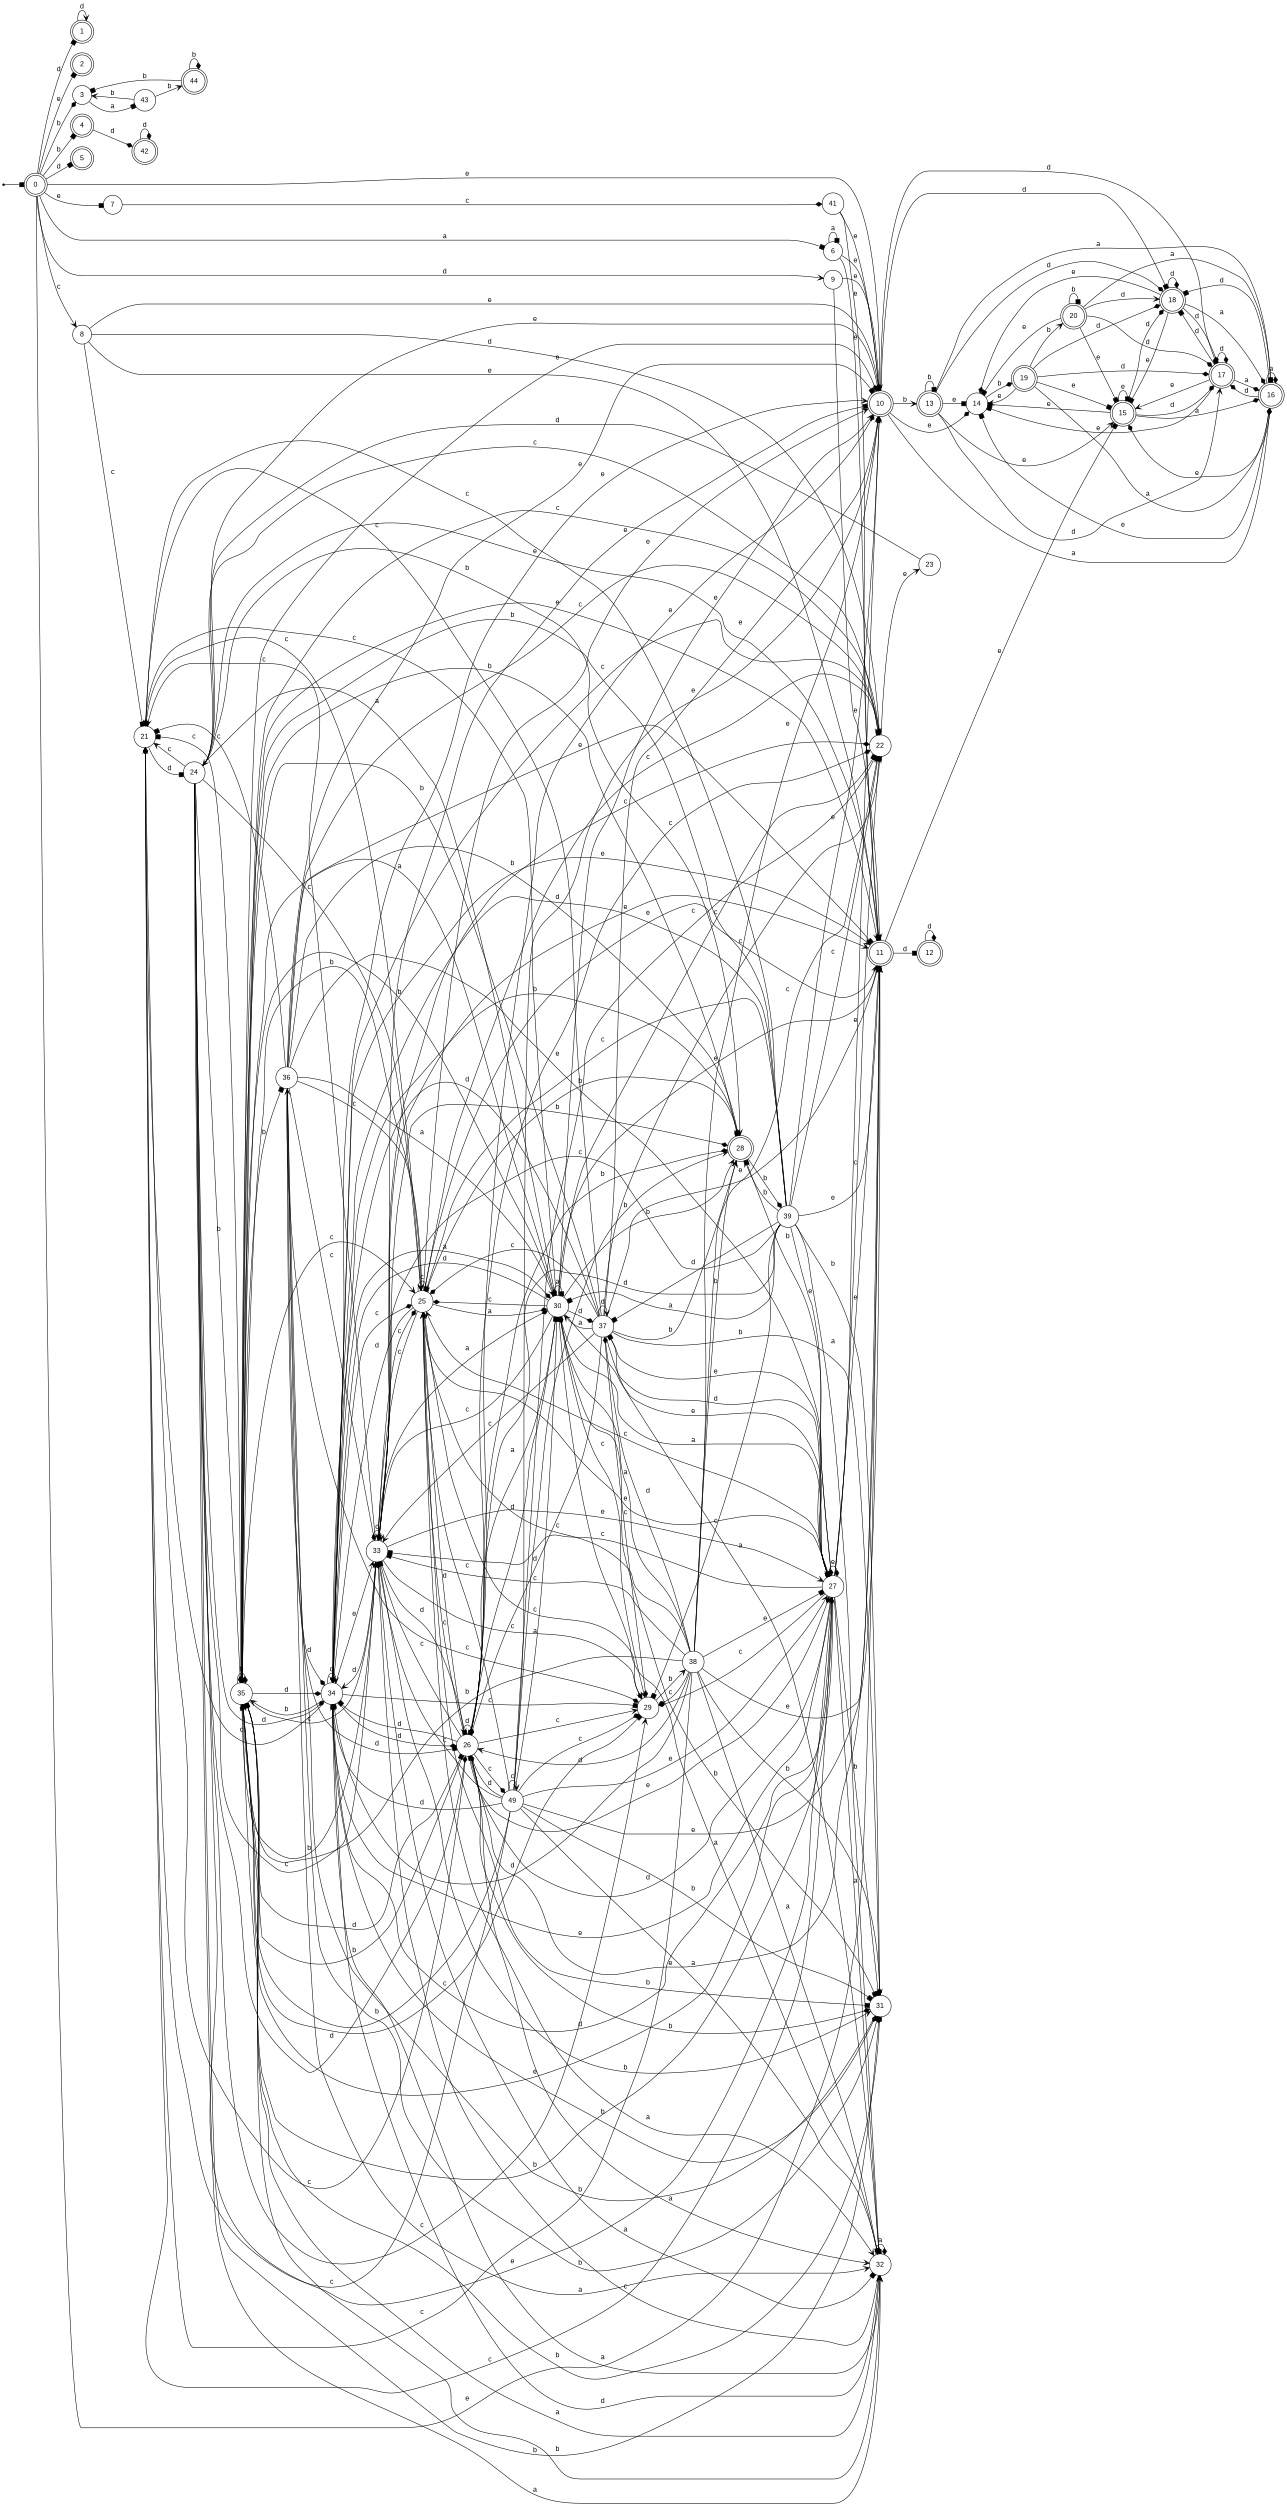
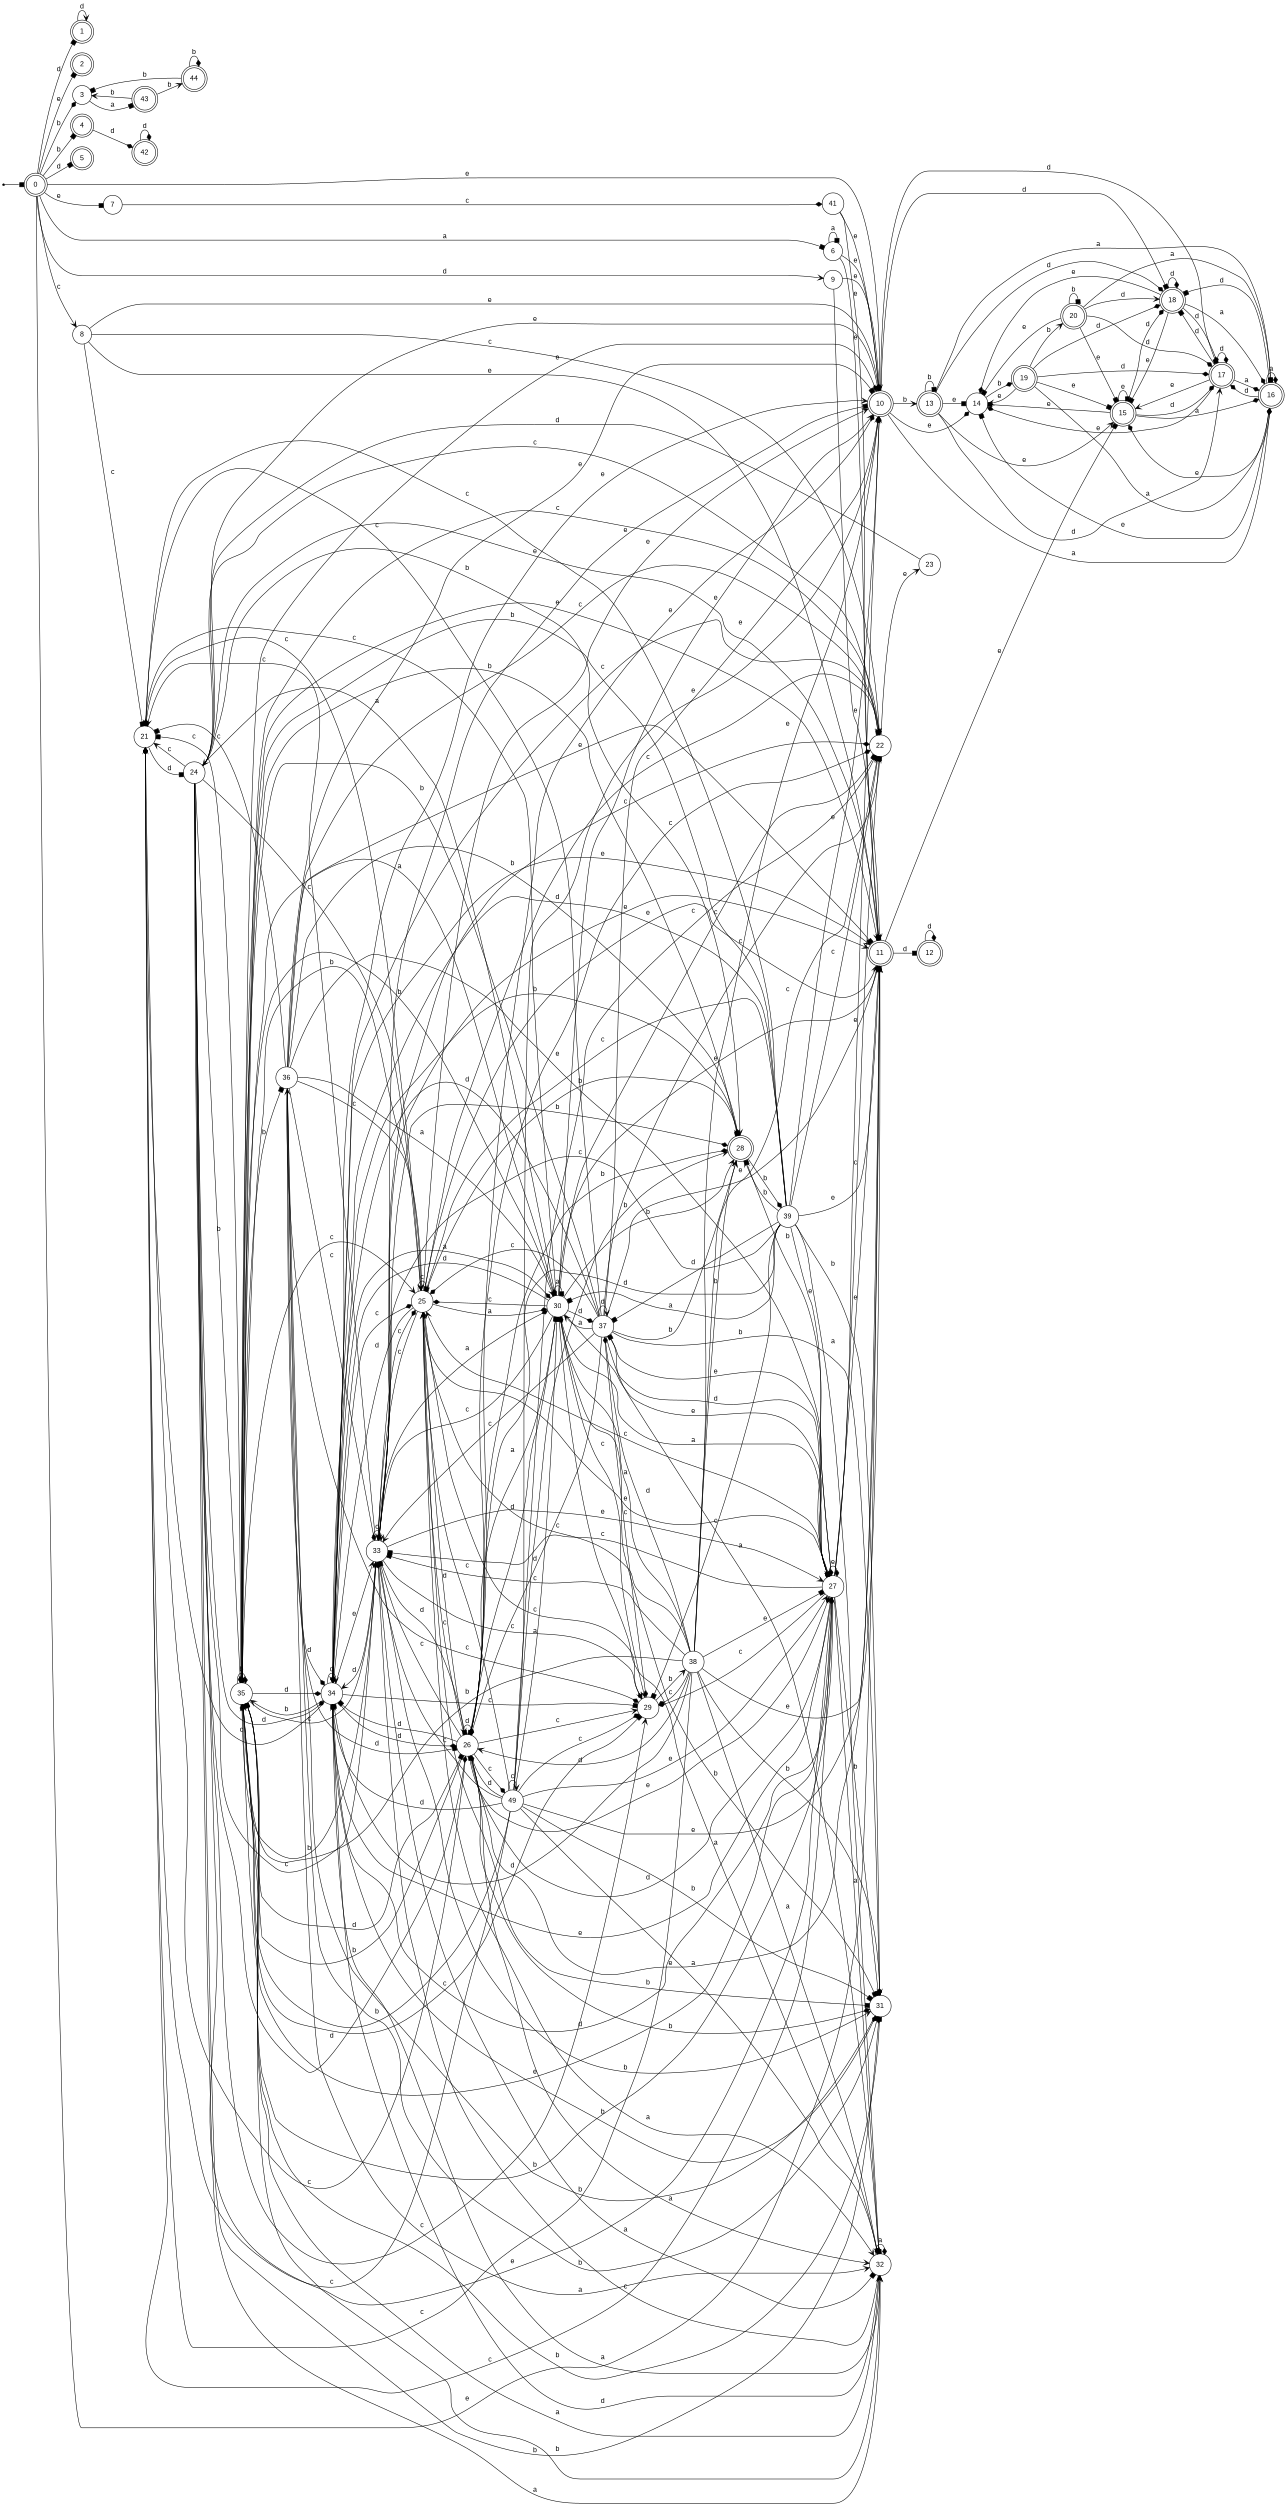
  digraph {
    fontname="Liberation Sans"
    rankdir=LR
    node [fontname="Liberation Sans" shape=circle]
    edge [arrowhead=diamond fontname="Liberation Sans"]
    dummy0 [shape=point]
    0 [shape=doublecircle]
    1 [shape=doublecircle]
    2 [shape=doublecircle]
    3
    4 [shape=doublecircle]
    5 [shape=doublecircle]
    6
    7
    8
    9
    10 [shape=doublecircle]
    11 [shape=doublecircle]
-   43
+   43 [shape=doublecircle]
    42 [shape=doublecircle]
    41
    21
    22
    13 [shape=doublecircle]
    14
    16 [shape=doublecircle]
    17 [shape=doublecircle]
    18 [shape=doublecircle]
    15 [shape=doublecircle]
    12 [shape=doublecircle]
    44 [shape=doublecircle]
    24
    23
    19 [shape=doublecircle]
    20 [shape=doublecircle]
    25
    26
    27
    28 [shape=doublecircle]
    29
    30
    31
    32
    33
    34
    35
    n42 [label=49]
    37
    39
    38
    36
    dummy0 -> 0 [arrowhead=box]
    0 -> 1 [arrowhead=box label=d]
    0 -> 2 [arrowhead=box label=e]
    0 -> 3 [label=b]
    0 -> 4 [arrowhead=box label=b]
    0 -> 5 [arrowhead=box label=d]
    0 -> 6 [arrowhead=box label=a]
    0 -> 7 [arrowhead=box label=e]
    0 -> 8 [arrowhead=vee label=c]
    0 -> 9 [arrowhead=vee label=d]
    0 -> 10 [arrowhead=vee label=e]
    0 -> 11 [arrowhead=vee label=e]
    1 -> 1 [arrowhead=vee label=d]
    3 -> 43 [arrowhead=box label=a]
    4 -> 42 [label=d]
    6 -> 6 [arrowhead=box label=a]
    6 -> 10 [arrowhead=vee label=e]
    6 -> 11 [arrowhead=box label=e]
    7 -> 41 [label=c]
    8 -> 10 [arrowhead=box label=e]
    8 -> 11 [label=e]
    8 -> 21 [arrowhead=box label=c]
-   8 -> 22 [label=d]
+   8 -> 22 [label=c]
    9 -> 10 [label=e]
    9 -> 11 [arrowhead=vee label=e]
    10 -> 13 [arrowhead=vee label=b]
    10 -> 14 [label=e]
    10 -> 16 [label=a]
    10 -> 17 [arrowhead=box label=d]
    10 -> 18 [arrowhead=box label=d]
    11 -> 15 [arrowhead=box label=e]
    11 -> 12 [arrowhead=box label=d]
    43 -> 3 [arrowhead=vee label=b]
    43 -> 44 [arrowhead=vee label=b]
    42 -> 42 [label=d]
    41 -> 10 [label=e]
    41 -> 11 [arrowhead=box label=e]
    21 -> 24 [arrowhead=box label=d]
    22 -> 23 [arrowhead=vee label=e]
    13 -> 13 [arrowhead=box label=b]
    13 -> 14 [arrowhead=box label=e]
    13 -> 16 [arrowhead=box label=a]
    13 -> 17 [arrowhead=vee label=d]
    13 -> 18 [label=d]
    13 -> 15 [arrowhead=vee label=e]
    14 -> 19 [label=b]
    16 -> 14 [arrowhead=box label=e]
    16 -> 16 [label=a]
    16 -> 17 [label=d]
    16 -> 18 [arrowhead=box label=d]
    16 -> 15 [label=e]
-   17 -> 14 [arrowhead=box label=e]
+   17 -> 14 [label=e]
    17 -> 16 [label=a]
    17 -> 17 [label=d]
    17 -> 18 [arrowhead=box label=d]
    17 -> 15 [arrowhead=vee label=e]
    18 -> 14 [label=e]
    18 -> 16 [label=a]
    18 -> 17 [label=d]
    18 -> 18 [label=d]
    18 -> 15 [arrowhead=box label=e]
    15 -> 14 [arrowhead=box label=e]
    15 -> 16 [label=a]
    15 -> 17 [label=d]
    15 -> 18 [label=d]
    15 -> 15 [arrowhead=box label=e]
    12 -> 12 [label=d]
    44 -> 3 [arrowhead=box label=b]
    44 -> 44 [label=b]
    24 -> 10 [arrowhead=vee label=e]
    24 -> 11 [arrowhead=vee label=e]
    24 -> 21 [arrowhead=vee label=c]
    24 -> 22 [arrowhead=box label=c]
    24 -> 25 [arrowhead=vee label=c]
    24 -> 26 [label=d]
    24 -> 27 [label=e]
    24 -> 28 [arrowhead=vee label=b]
    24 -> 29 [arrowhead=vee label=c]
    24 -> 30 [label=a]
    24 -> 31 [label=b]
    24 -> 32 [arrowhead=vee label=a]
    24 -> 33 [arrowhead=vee label=c]
    24 -> 34 [label=d]
    24 -> 35 [label=b]
    23 -> 24 [arrowhead=vee label=d]
    19 -> 14 [arrowhead=vee label=e]
    19 -> 16 [label=a]
    19 -> 17 [label=d]
    19 -> 18 [label=d]
    19 -> 15 [arrowhead=box label=e]
    19 -> 20 [arrowhead=vee label=b]
    20 -> 14 [arrowhead=box label=e]
    20 -> 16 [arrowhead=box label=a]
    20 -> 17 [label=d]
    20 -> 18 [arrowhead=vee label=d]
    20 -> 15 [arrowhead=box label=e]
    20 -> 20 [arrowhead=box label=b]
    25 -> 10 [arrowhead=vee label=e]
    25 -> 11 [arrowhead=vee label=e]
    25 -> 21 [arrowhead=box label=c]
    25 -> 22 [label=c]
    25 -> 25 [arrowhead=vee label=c]
    25 -> 26 [arrowhead=vee label=d]
    25 -> 27 [arrowhead=vee label=e]
    25 -> 28 [arrowhead=box label=b]
    25 -> 29 [label=c]
    25 -> 30 [label=a]
    25 -> 31 [arrowhead=box label=b]
    25 -> 32 [arrowhead=vee label=a]
    25 -> 33 [arrowhead=vee label=c]
    25 -> 34 [label=d]
    25 -> 35 [arrowhead=vee label=b]
    26 -> 10 [label=e]
    26 -> 11 [label=e]
    26 -> 21 [label=c]
    26 -> 22 [label=c]
    26 -> 25 [arrowhead=vee label=c]
    26 -> 26 [label=d]
    26 -> 27 [label=e]
    26 -> 28 [label=b]
    26 -> 29 [arrowhead=vee label=c]
    26 -> 30 [arrowhead=box label=a]
    26 -> 31 [label=b]
    26 -> 32 [arrowhead=vee label=a]
    26 -> 33 [arrowhead=box label=c]
    26 -> 34 [arrowhead=box label=d]
    26 -> 35 [arrowhead=vee label=b]
    26 -> n42 [label=c]
    27 -> 10 [arrowhead=vee label=e]
    27 -> 11 [arrowhead=vee label=e]
    27 -> 21 [label=c]
    27 -> 22 [arrowhead=vee label=c]
    27 -> 25 [arrowhead=vee label=c]
    27 -> 26 [arrowhead=box label=d]
    27 -> 27 [label=e]
    27 -> 28 [arrowhead=box label=b]
    27 -> 29 [label=c]
    27 -> 30 [label=a]
    27 -> 31 [arrowhead=box label=b]
    27 -> 32 [label=a]
    27 -> 33 [arrowhead=box label=c]
    27 -> 34 [arrowhead=vee label=d]
    27 -> 35 [arrowhead=box label=b]
    27 -> 37 [arrowhead=box label=d]
    28 -> 39 [label=b]
    29 -> 38 [arrowhead=vee label=b]
    30 -> 10 [arrowhead=vee label=e]
    30 -> 11 [arrowhead=vee label=e]
    30 -> 21 [label=c]
    30 -> 22 [arrowhead=box label=c]
    30 -> 25 [label=c]
    30 -> 26 [arrowhead=box label=d]
    30 -> 27 [arrowhead=box label=e]
    30 -> 28 [arrowhead=vee label=b]
    30 -> 29 [arrowhead=vee label=c]
    30 -> 30 [arrowhead=box label=a]
    30 -> 31 [arrowhead=box label=b]
    30 -> 32 [label=a]
    30 -> 33 [arrowhead=vee label=c]
    30 -> 34 [label=d]
    30 -> 35 [arrowhead=box label=b]
    30 -> 37 [label=d]
    31 -> 36 [arrowhead=vee label=b]
    32 -> 32 [label=a]
    32 -> 33 [label=c]
    32 -> 34 [arrowhead=box label=d]
    32 -> 35 [arrowhead=box label=b]
    33 -> 10 [arrowhead=box label=e]
    33 -> 11 [arrowhead=vee label=e]
    33 -> 21 [arrowhead=vee label=c]
    33 -> 22 [label=c]
    33 -> 25 [label=c]
    33 -> 26 [arrowhead=box label=d]
    33 -> 27 [arrowhead=vee label=e]
    33 -> 28 [label=b]
    33 -> 29 [arrowhead=vee label=c]
    33 -> 30 [label=a]
    33 -> 31 [arrowhead=vee label=b]
    33 -> 32 [arrowhead=box label=a]
    33 -> 33 [arrowhead=vee label=c]
    33 -> 34 [arrowhead=vee label=d]
    33 -> 35 [label=b]
    34 -> 10 [arrowhead=vee label=e]
    34 -> 11 [arrowhead=vee label=e]
    34 -> 21 [label=c]
    34 -> 22 [arrowhead=vee label=c]
    34 -> 25 [label=c]
    34 -> 26 [label=d]
    34 -> 27 [arrowhead=vee label=e]
    34 -> 28 [label=b]
    34 -> 29 [arrowhead=box label=c]
    34 -> 30 [label=a]
    34 -> 31 [label=b]
    34 -> 32 [arrowhead=vee label=a]
    34 -> 33 [arrowhead=vee label=e]
    34 -> 34 [arrowhead=vee label=d]
    34 -> 35 [arrowhead=vee label=b]
    35 -> 10 [label=e]
    35 -> 11 [arrowhead=vee label=e]
    35 -> 21 [arrowhead=box label=c]
    35 -> 22 [arrowhead=vee label=c]
    35 -> 25 [arrowhead=vee label=c]
    35 -> 26 [arrowhead=box label=d]
    35 -> 27 [arrowhead=vee label=e]
    35 -> 28 [arrowhead=box label=b]
    35 -> 29 [arrowhead=box label=c]
    35 -> 30 [arrowhead=box label=a]
    35 -> 31 [arrowhead=box label=b]
    35 -> 32 [arrowhead=vee label=a]
    35 -> 33 [label=c]
    35 -> 34 [label=d]
    35 -> 35 [label=b]
    35 -> 36 [arrowhead=box label=b]
    n42 -> 10 [label=e]
    n42 -> 11 [arrowhead=vee label=e]
    n42 -> 21 [arrowhead=vee label=c]
    n42 -> 22 [arrowhead=box label=c]
    n42 -> 25 [arrowhead=vee label=c]
    n42 -> 26 [label=d]
    n42 -> 27 [arrowhead=vee label=e]
    n42 -> 28 [arrowhead=vee label=b]
    n42 -> 29 [label=c]
    n42 -> 30 [arrowhead=box label=a]
    n42 -> 31 [arrowhead=box label=b]
    n42 -> 32 [arrowhead=vee label=a]
    n42 -> 33 [arrowhead=box label=c]
    n42 -> 34 [label=d]
    n42 -> 35 [arrowhead=box label=b]
    n42 -> n42 [arrowhead=vee label=c]
    37 -> 10 [arrowhead=vee label=e]
    37 -> 11 [arrowhead=vee label=e]
    37 -> 21 [arrowhead=vee label=c]
    37 -> 22 [arrowhead=box label=c]
    37 -> 25 [label=c]
    37 -> 26 [label=d]
    37 -> 27 [arrowhead=box label=e]
    37 -> 28 [arrowhead=vee label=b]
    37 -> 29 [label=c]
    37 -> 30 [arrowhead=vee label=a]
    37 -> 31 [label=b]
    37 -> 32 [arrowhead=box label=a]
    37 -> 33 [arrowhead=vee label=c]
    37 -> 34 [arrowhead=vee label=d]
    37 -> 35 [label=b]
    37 -> 37 [arrowhead=vee label=d]
    39 -> 10 [label=e]
    39 -> 11 [arrowhead=box label=e]
    39 -> 21 [arrowhead=box label=c]
    39 -> 22 [arrowhead=vee label=c]
    39 -> 25 [arrowhead=box label=c]
    39 -> 26 [label=d]
    39 -> 27 [label=e]
    39 -> 28 [arrowhead=vee label=b]
    39 -> 29 [arrowhead=box label=c]
    39 -> 30 [arrowhead=box label=a]
    39 -> 31 [label=b]
    39 -> 32 [arrowhead=box label=a]
    39 -> 33 [label=c]
    39 -> 34 [label=d]
    39 -> 35 [arrowhead=vee label=b]
    39 -> 37 [arrowhead=box label=d]
    38 -> 10 [label=e]
    38 -> 11 [arrowhead=vee label=e]
    38 -> 21 [label=c]
    38 -> 22 [arrowhead=box label=c]
    38 -> 25 [label=c]
    38 -> 26 [arrowhead=vee label=d]
    38 -> 27 [arrowhead=box label=e]
    38 -> 28 [arrowhead=vee label=b]
    38 -> 29 [label=c]
    38 -> 30 [arrowhead=box label=a]
    38 -> 31 [arrowhead=vee label=b]
    38 -> 32 [label=a]
    38 -> 33 [arrowhead=box label=c]
    38 -> 34 [arrowhead=box label=d]
    38 -> 35 [arrowhead=vee label=b]
    38 -> 37 [label=d]
    36 -> 10 [arrowhead=box label=e]
    36 -> 11 [arrowhead=box label=e]
    36 -> 21 [arrowhead=box label=c]
    36 -> 22 [arrowhead=vee label=c]
    36 -> 25 [arrowhead=vee label=c]
    36 -> 26 [arrowhead=box label=d]
    36 -> 27 [arrowhead=box label=e]
    36 -> 28 [arrowhead=vee label=b]
    36 -> 29 [label=c]
    36 -> 30 [arrowhead=vee label=a]
    36 -> 31 [arrowhead=box label=b]
    36 -> 32 [arrowhead=vee label=a]
    36 -> 33 [label=c]
    36 -> 34 [label=d]
  }
